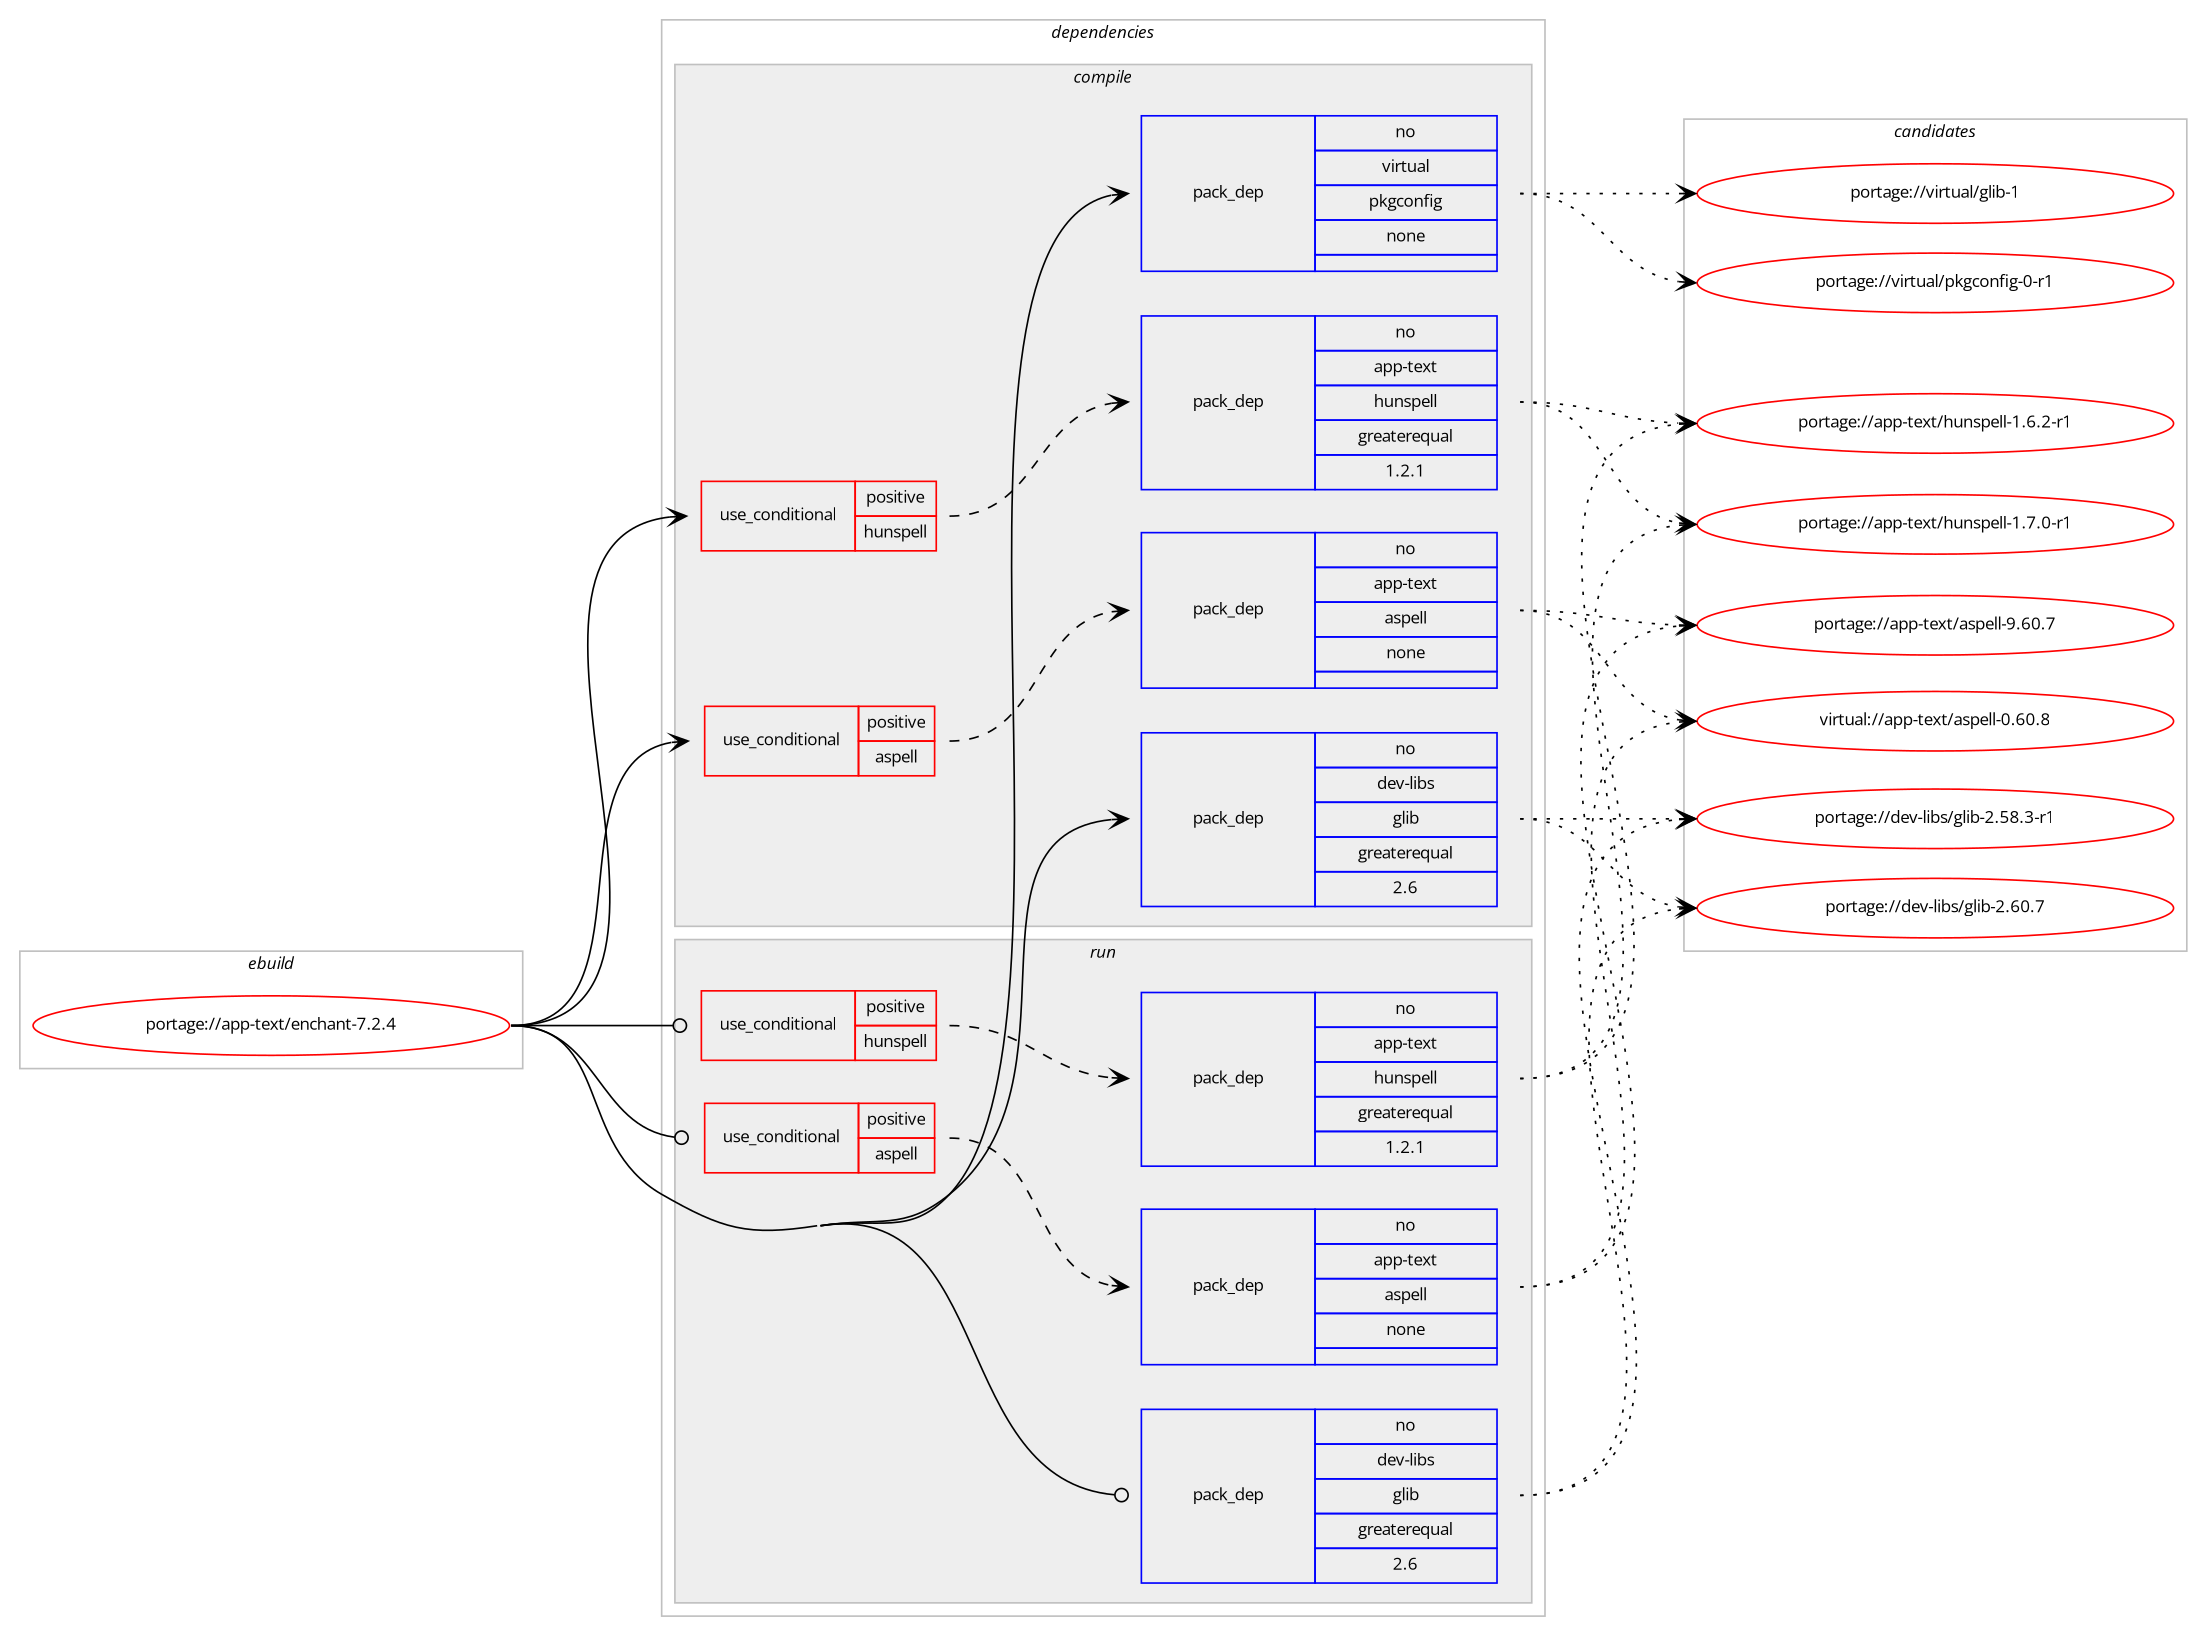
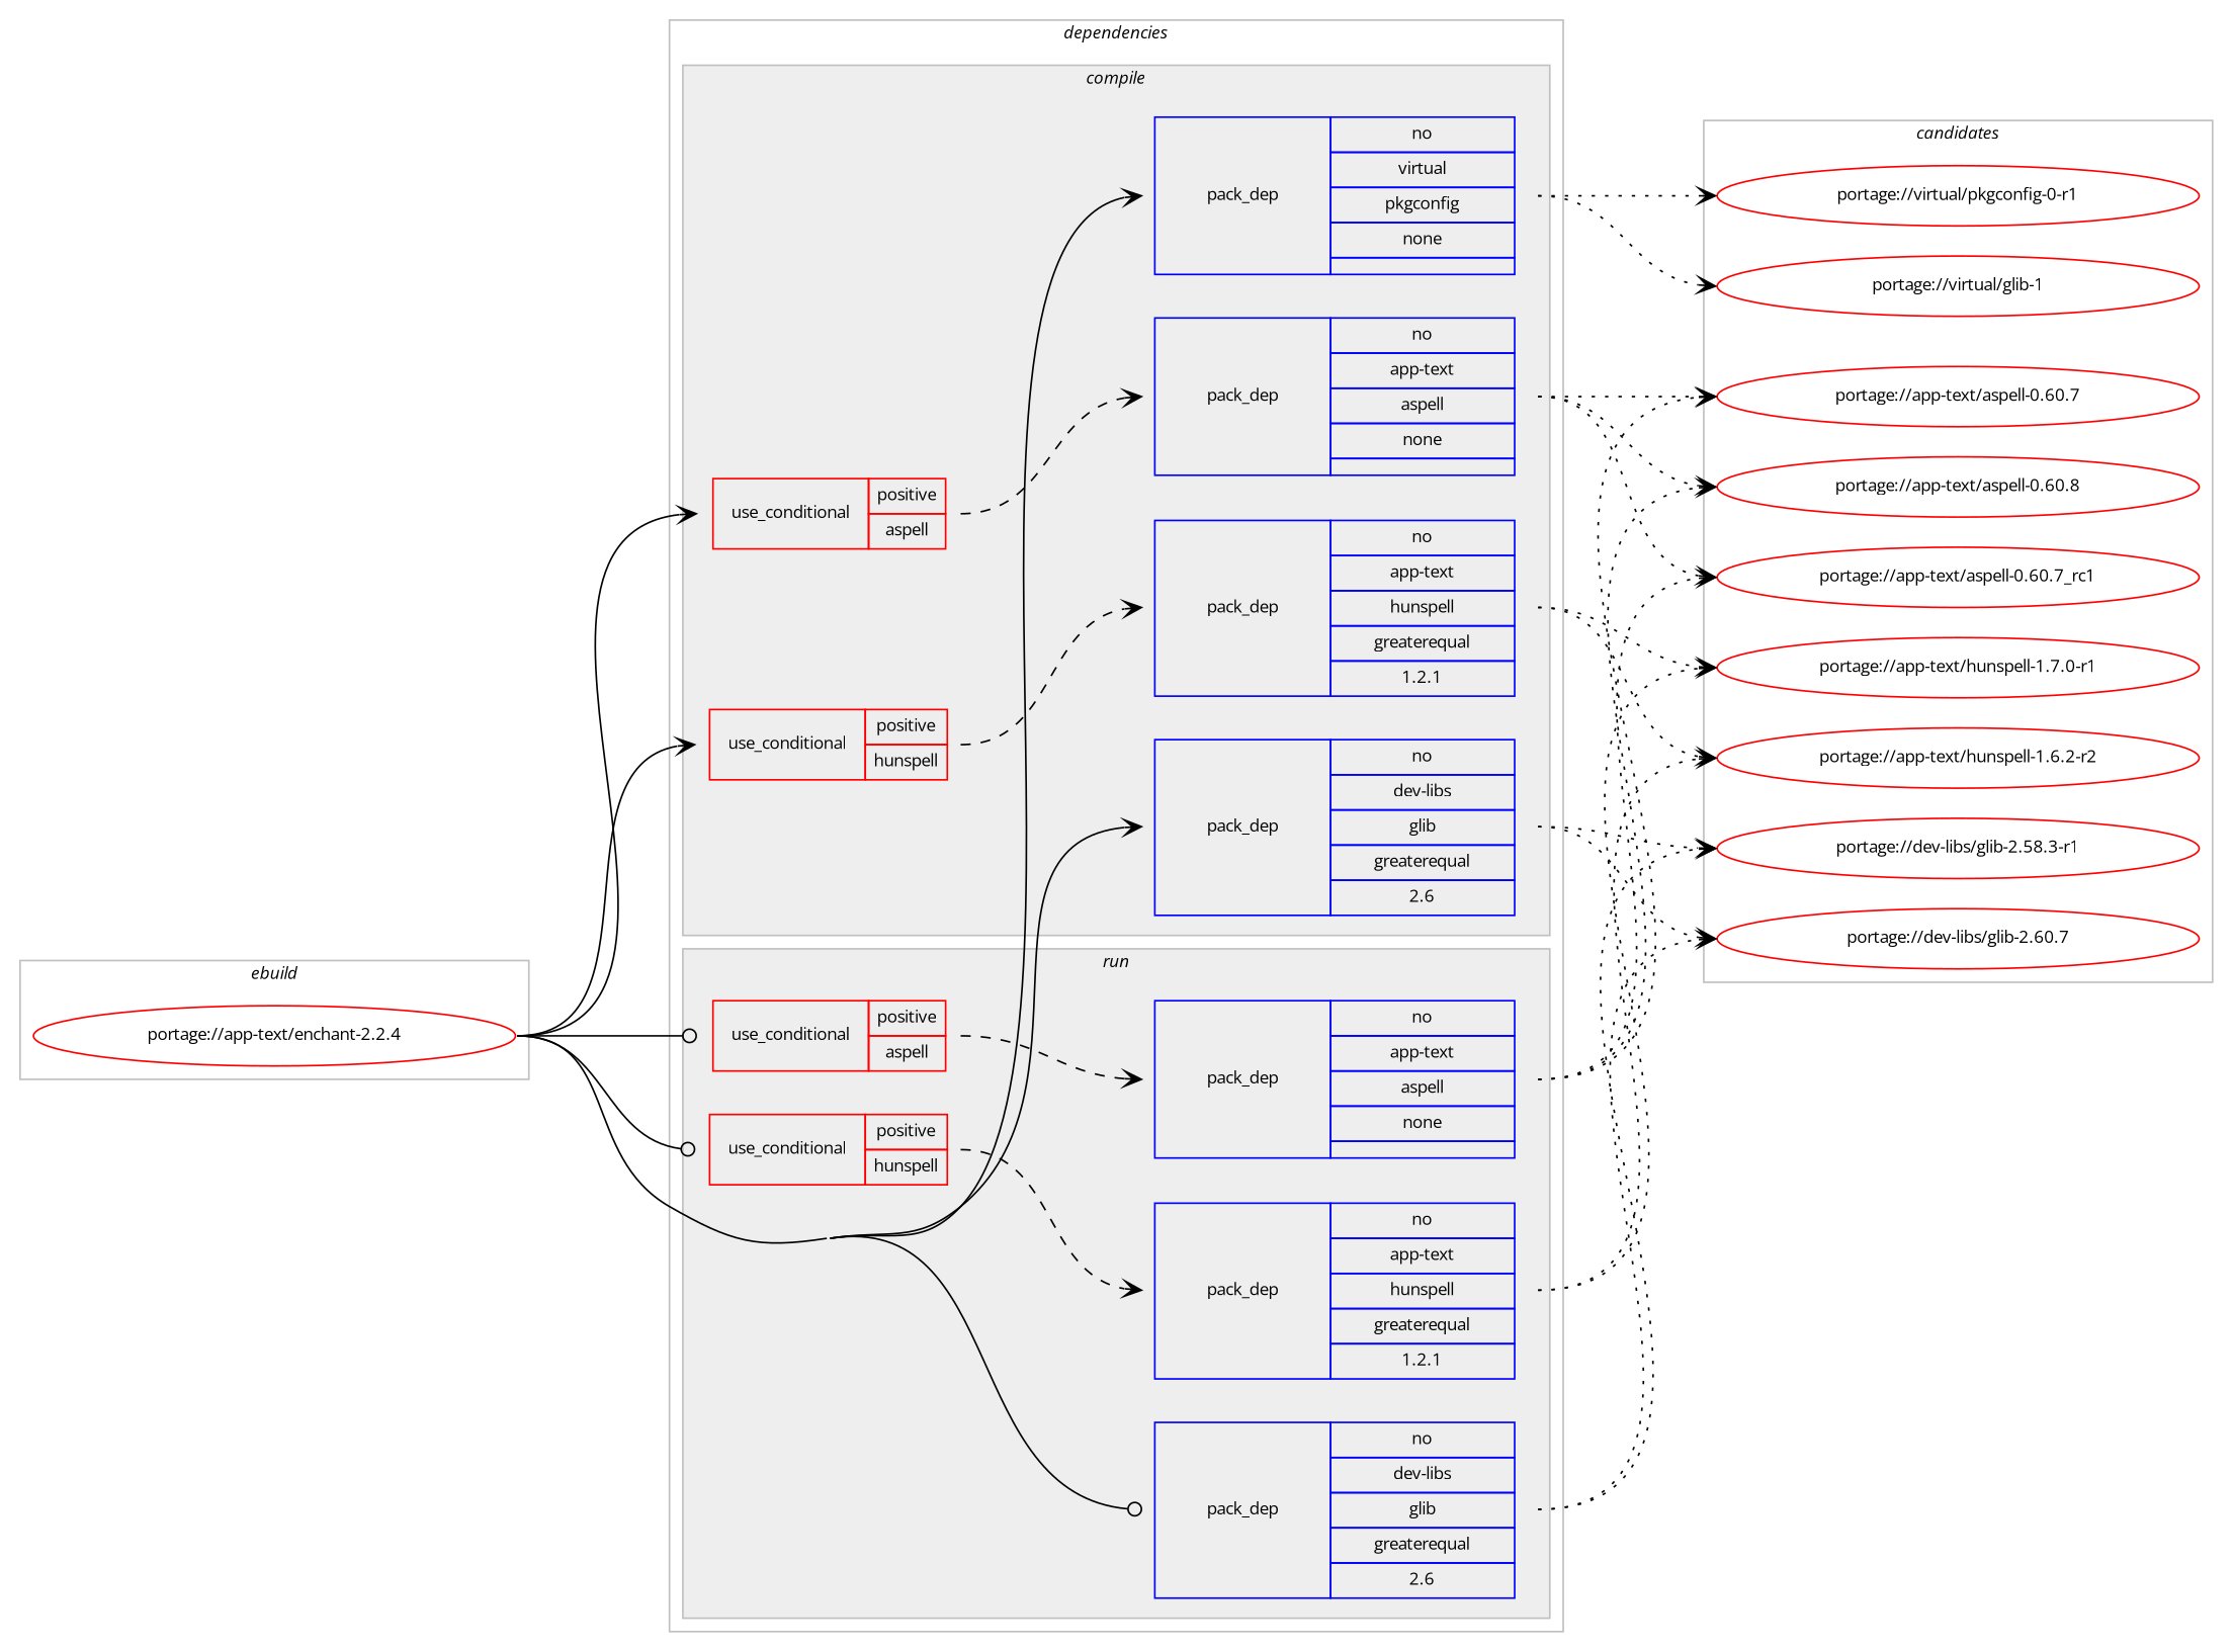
  digraph {
    compound=true
    concentrate=true
    fontname="Open Sans"
    fontsize=10
    newrank=true
    rankdir=LR
    ranksep=1.5
    node [color=red fontname="Open Sans" fontsize=10 shape=none]
    edge [arrowhead=vee fontname="Open Sans" headport=w style=dotted tailport=e weight=100]
-   n1 [label="portage://app-text/enchant-7.2.4" width=4 shape=""]
+   n1 [label="portage://app-text/enchant-2.2.4" width=4 shape=""]
    n2 [color=blue label=<<TABLE BORDER="0" CELLBORDER="1" CELLSPACING="0" CELLPADDING="4" WIDTH="220"><TR><TD ROWSPAN="6" CELLPADDING="30">pack_dep</TD></TR><TR><TD WIDTH="110">no</TD></TR><TR><TD>app-text</TD></TR><TR><TD>aspell</TD></TR><TR><TD>none</TD></TR><TR><TD></TD></TR></TABLE>>]
    n3 [label=<<TABLE BORDER="0" CELLBORDER="1" CELLSPACING="0" CELLPADDING="4"><TR><TD ROWSPAN="3" CELLPADDING="10">use_conditional</TD></TR><TR><TD>positive</TD></TR><TR><TD>aspell</TD></TR></TABLE>>]
    n4 [color=blue label=<<TABLE BORDER="0" CELLBORDER="1" CELLSPACING="0" CELLPADDING="4" WIDTH="220"><TR><TD ROWSPAN="6" CELLPADDING="30">pack_dep</TD></TR><TR><TD WIDTH="110">no</TD></TR><TR><TD>app-text</TD></TR><TR><TD>hunspell</TD></TR><TR><TD>greaterequal</TD></TR><TR><TD>1.2.1</TD></TR></TABLE>>]
    n5 [label=<<TABLE BORDER="0" CELLBORDER="1" CELLSPACING="0" CELLPADDING="4"><TR><TD ROWSPAN="3" CELLPADDING="10">use_conditional</TD></TR><TR><TD>positive</TD></TR><TR><TD>hunspell</TD></TR></TABLE>>]
    n6 [color=blue label=<<TABLE BORDER="0" CELLBORDER="1" CELLSPACING="0" CELLPADDING="4" WIDTH="220"><TR><TD ROWSPAN="6" CELLPADDING="30">pack_dep</TD></TR><TR><TD WIDTH="110">no</TD></TR><TR><TD>dev-libs</TD></TR><TR><TD>glib</TD></TR><TR><TD>greaterequal</TD></TR><TR><TD>2.6</TD></TR></TABLE>>]
    n7 [color=blue label=<<TABLE BORDER="0" CELLBORDER="1" CELLSPACING="0" CELLPADDING="4" WIDTH="220"><TR><TD ROWSPAN="6" CELLPADDING="30">pack_dep</TD></TR><TR><TD WIDTH="110">no</TD></TR><TR><TD>virtual</TD></TR><TR><TD>pkgconfig</TD></TR><TR><TD>none</TD></TR><TR><TD></TD></TR></TABLE>>]
    n8 [color=blue label=<<TABLE BORDER="0" CELLBORDER="1" CELLSPACING="0" CELLPADDING="4" WIDTH="220"><TR><TD ROWSPAN="6" CELLPADDING="30">pack_dep</TD></TR><TR><TD WIDTH="110">no</TD></TR><TR><TD>app-text</TD></TR><TR><TD>aspell</TD></TR><TR><TD>none</TD></TR><TR><TD></TD></TR></TABLE>>]
    n9 [label=<<TABLE BORDER="0" CELLBORDER="1" CELLSPACING="0" CELLPADDING="4"><TR><TD ROWSPAN="3" CELLPADDING="10">use_conditional</TD></TR><TR><TD>positive</TD></TR><TR><TD>aspell</TD></TR></TABLE>>]
    n10 [color=blue label=<<TABLE BORDER="0" CELLBORDER="1" CELLSPACING="0" CELLPADDING="4" WIDTH="220"><TR><TD ROWSPAN="6" CELLPADDING="30">pack_dep</TD></TR><TR><TD WIDTH="110">no</TD></TR><TR><TD>app-text</TD></TR><TR><TD>hunspell</TD></TR><TR><TD>greaterequal</TD></TR><TR><TD>1.2.1</TD></TR></TABLE>>]
    n11 [label=<<TABLE BORDER="0" CELLBORDER="1" CELLSPACING="0" CELLPADDING="4"><TR><TD ROWSPAN="3" CELLPADDING="10">use_conditional</TD></TR><TR><TD>positive</TD></TR><TR><TD>hunspell</TD></TR></TABLE>>]
    n12 [color=blue label=<<TABLE BORDER="0" CELLBORDER="1" CELLSPACING="0" CELLPADDING="4" WIDTH="220"><TR><TD ROWSPAN="6" CELLPADDING="30">pack_dep</TD></TR><TR><TD WIDTH="110">no</TD></TR><TR><TD>dev-libs</TD></TR><TR><TD>glib</TD></TR><TR><TD>greaterequal</TD></TR><TR><TD>2.6</TD></TR></TABLE>>]
-   n13 [label="virtual://app-text/aspell-0.60.8" width=4 shape=""]
-   n15 [label="portage://app-text/aspell-9.60.7" width=4 shape=""]
+   n13 [label="portage://app-text/aspell-0.60.8" width=4 shape=""]
+   n14 [label="portage://app-text/aspell-0.60.7_rc1" width=4 shape=""]
+   n15 [label="portage://app-text/aspell-0.60.7" width=4 shape=""]
    n16 [label="portage://app-text/hunspell-1.7.0-r1" width=4 shape=""]
-   n17 [label="portage://app-text/hunspell-1.6.2-r1" width=4 shape=""]
+   n17 [label="portage://app-text/hunspell-1.6.2-r2" width=4 shape=""]
    n18 [label="portage://dev-libs/glib-2.60.7" width=4 shape=""]
    n19 [label="portage://dev-libs/glib-2.58.3-r1" width=4 shape=""]
    n20 [label="portage://virtual/glib-1" width=4 shape=""]
    n21 [label="portage://virtual/pkgconfig-0-r1" width=4 shape=""]
    subgraph cluster_1 {
      color=gray
      label=<<i>ebuild</i>>
      rank=same
      n1
    }
    subgraph cluster_2 {
      color=gray
      label=<<i>dependencies</i>>
      subgraph cluster_3 {
        color=gray
        fillcolor="#eeeeee"
        label=<<i>compile</i>>
        style=filled
        subgraph sub_4 {
          color=gray
          fillcolor="#eeeeee"
          label=<<i>compile</i>>
          style=filled
          n3
          subgraph sub_5 {
            color=gray
            fillcolor="#eeeeee"
            label=<<i>compile</i>>
            style=filled
            n2
          }
        }
        subgraph sub_6 {
          color=gray
          fillcolor="#eeeeee"
          label=<<i>compile</i>>
          style=filled
          n5
          subgraph sub_7 {
            color=gray
            fillcolor="#eeeeee"
            label=<<i>compile</i>>
            style=filled
            n4
          }
        }
        subgraph sub_8 {
          color=gray
          fillcolor="#eeeeee"
          label=<<i>compile</i>>
          style=filled
          n6
        }
        subgraph sub_9 {
          color=gray
          fillcolor="#eeeeee"
          label=<<i>compile</i>>
          style=filled
          n7
        }
      }
      subgraph cluster_10 {
        color=gray
        fillcolor="#eeeeee"
        label=<<i>compile and run</i>>
        style=filled
      }
      subgraph cluster_11 {
        color=gray
        fillcolor="#eeeeee"
        label=<<i>run</i>>
        style=filled
        subgraph sub_12 {
          color=gray
          fillcolor="#eeeeee"
          label=<<i>run</i>>
          style=filled
          n9
          subgraph sub_13 {
            color=gray
            fillcolor="#eeeeee"
            label=<<i>run</i>>
            style=filled
            n8
          }
        }
        subgraph sub_14 {
          color=gray
          fillcolor="#eeeeee"
          label=<<i>run</i>>
          style=filled
          n11
          subgraph sub_15 {
            color=gray
            fillcolor="#eeeeee"
            label=<<i>run</i>>
            style=filled
            n10
          }
        }
        subgraph sub_16 {
          color=gray
          fillcolor="#eeeeee"
          label=<<i>run</i>>
          style=filled
          n12
        }
      }
    }
    subgraph cluster_17 {
      color=gray
      label=<<i>candidates</i>>
      rank=same
      subgraph sub_18 {
        color=black
        label=<<i>candidates</i>>
        nodesep=1
        rank=same
        n13
+       n14
        n15
      }
      subgraph sub_19 {
        color=black
        label=<<i>candidates</i>>
        nodesep=1
        rank=same
        n16
        n17
      }
      subgraph sub_20 {
        color=black
        label=<<i>candidates</i>>
        nodesep=1
        rank=same
        n18
        n19
      }
      subgraph sub_21 {
        color=black
        label=<<i>candidates</i>>
        nodesep=1
        rank=same
        n20
        n21
      }
      subgraph sub_22 {
        color=black
        label=<<i>candidates</i>>
        nodesep=1
        rank=same
        n13
+       n14
        n15
      }
      subgraph sub_23 {
        color=black
        label=<<i>candidates</i>>
        nodesep=1
        rank=same
        n16
        n17
      }
      subgraph sub_24 {
        color=black
        label=<<i>candidates</i>>
        nodesep=1
        rank=same
        n18
        n19
      }
    }
    n1 -> n3 [style=solid weight=20]
    n1 -> n5 [style=solid weight=20]
    n1 -> n6 [style=solid weight=20]
    n1 -> n7 [style=solid weight=20]
    n1 -> n9 [arrowhead=odot style=solid weight=20]
    n1 -> n11 [arrowhead=odot style=solid weight=20]
    n1 -> n12 [arrowhead=odot style=solid weight=20]
    n2 -> n13
+   n2 -> n14
    n2 -> n15
    n3 -> n2 [style=dashed weight=20]
    n4 -> n16
    n4 -> n17
    n5 -> n4 [style=dashed weight=20]
    n6 -> n18
    n6 -> n19
    n7 -> n20
    n7 -> n21
    n8 -> n13
+   n8 -> n14
    n8 -> n15
    n9 -> n8 [style=dashed weight=20]
    n10 -> n16
    n10 -> n17
    n11 -> n10 [style=dashed weight=20]
    n12 -> n18
    n12 -> n19
  }
